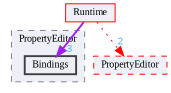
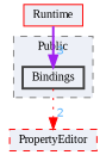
  digraph {
    compound=true
    fontname="Liberation Serif"
    node [color=red fillcolor="#edf0f7" fontname="Liberation Serif" fontsize=10 shape=box]
    edge [fontcolor=steelblue1 fontname="Liberation Serif" fontsize=10 labeldistance=1.5 labelfontname=Helvetica labelfontsize=10]
    n1 [color=grey25 height=0.2 label=Bindings style="filled,bold" width=0.4]
    n2 [height=0.2 label=PropertyEditor style="filled,dashed" width=0.4]
    n3 [height=0.2 label=Runtime style=filled width=0.4]
    subgraph cluster_1 {
      bgcolor="#edf0f7"
      fontsize=10
-     label=PropertyEditor
+     label=Public
      pencolor=grey50
      style="filled,dashed"
      n1
    }
-   n3 -> n2 [color=red headlabel=2 style=dotted]
+   n1 -> n2 [color=red headlabel=2 style=dotted]
    n3 -> n1 [color=purple headlabel=3 style=bold]
  }
